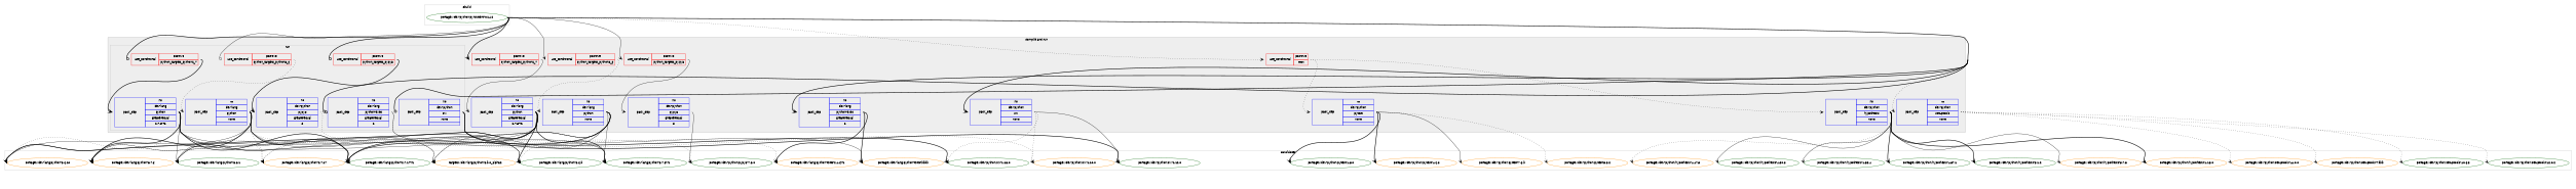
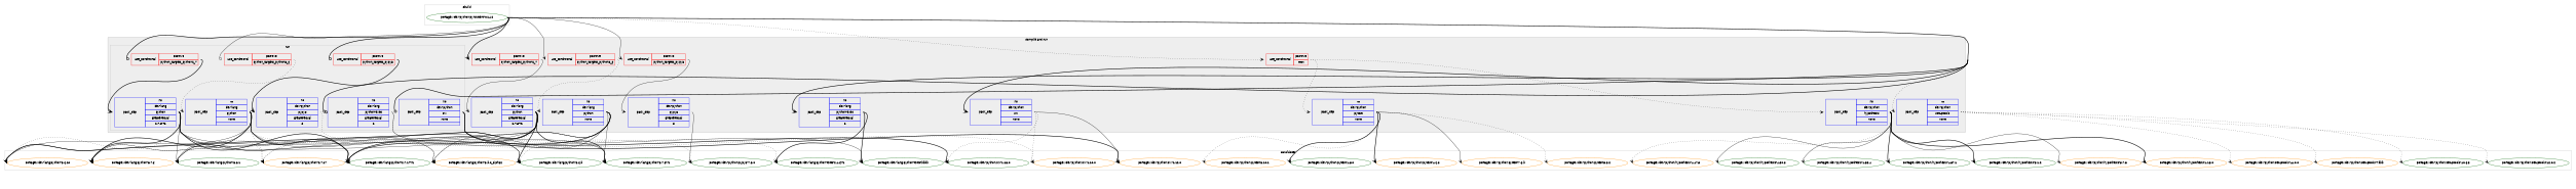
  digraph {
    compound=true
    concentrate=true
    fontname=Helvetica
    fontsize=10
    newrank=true
    rankdir=TB
    ranksep=1.5
    node [color=darkgreen fontname=Helvetica fontsize=10]
    edge [arrowhead=vee headport=w style=dotted tailport=e weight=100]
    n1 [label="portage://dev-python/pyrsistent-0.14.2" width=4]
    n2 [color=blue label=<<TABLE BORDER="0" CELLBORDER="1" CELLSPACING="0" CELLPADDING="4" WIDTH="220"><TR><TD ROWSPAN="6" CELLPADDING="30">pack_dep</TD></TR><TR><TD WIDTH="110">no</TD></TR><TR><TD>dev-python</TD></TR><TR><TD>pypy3</TD></TR><TR><TD>greaterequal</TD></TR><TR><TD>5</TD></TR></TABLE>> shape=none]
    n3 [color=red label=<<TABLE BORDER="0" CELLBORDER="1" CELLSPACING="0" CELLPADDING="4"><TR><TD ROWSPAN="3" CELLPADDING="10">use_conditional</TD></TR><TR><TD>positive</TD></TR><TR><TD>python_targets_pypy3</TD></TR></TABLE>> shape=none]
    n4 [color=blue label=<<TABLE BORDER="0" CELLBORDER="1" CELLSPACING="0" CELLPADDING="4" WIDTH="220"><TR><TD ROWSPAN="6" CELLPADDING="30">pack_dep</TD></TR><TR><TD WIDTH="110">no</TD></TR><TR><TD>dev-lang</TD></TR><TR><TD>python</TD></TR><TR><TD>greaterequal</TD></TR><TR><TD>2.7.5-r2</TD></TR></TABLE>> shape=none]
    n5 [color=red label=<<TABLE BORDER="0" CELLBORDER="1" CELLSPACING="0" CELLPADDING="4"><TR><TD ROWSPAN="3" CELLPADDING="10">use_conditional</TD></TR><TR><TD>positive</TD></TR><TR><TD>python_targets_python2_7</TD></TR></TABLE>> shape=none]
    n6 [color=blue label=<<TABLE BORDER="0" CELLBORDER="1" CELLSPACING="0" CELLPADDING="4" WIDTH="220"><TR><TD ROWSPAN="6" CELLPADDING="30">pack_dep</TD></TR><TR><TD WIDTH="110">no</TD></TR><TR><TD>dev-lang</TD></TR><TR><TD>python</TD></TR><TR><TD>none</TD></TR><TR><TD></TD></TR></TABLE>> shape=none]
    n7 [color=red label=<<TABLE BORDER="0" CELLBORDER="1" CELLSPACING="0" CELLPADDING="4"><TR><TD ROWSPAN="3" CELLPADDING="10">use_conditional</TD></TR><TR><TD>positive</TD></TR><TR><TD>python_targets_python3_6</TD></TR></TABLE>> shape=none]
    n8 [color=blue label=<<TABLE BORDER="0" CELLBORDER="1" CELLSPACING="0" CELLPADDING="4" WIDTH="220"><TR><TD ROWSPAN="6" CELLPADDING="30">pack_dep</TD></TR><TR><TD WIDTH="110">no</TD></TR><TR><TD>dev-python</TD></TR><TR><TD>hypothesis</TD></TR><TR><TD>none</TD></TR><TR><TD></TD></TR></TABLE>> shape=none]
    n9 [color=blue label=<<TABLE BORDER="0" CELLBORDER="1" CELLSPACING="0" CELLPADDING="4" WIDTH="220"><TR><TD ROWSPAN="6" CELLPADDING="30">pack_dep</TD></TR><TR><TD WIDTH="110">no</TD></TR><TR><TD>dev-python</TD></TR><TR><TD>pytest</TD></TR><TR><TD>none</TD></TR><TR><TD></TD></TR></TABLE>> shape=none]
    n10 [color=red label=<<TABLE BORDER="0" CELLBORDER="1" CELLSPACING="0" CELLPADDING="4"><TR><TD ROWSPAN="3" CELLPADDING="10">use_conditional</TD></TR><TR><TD>positive</TD></TR><TR><TD>test</TD></TR></TABLE>> shape=none]
    n11 [color=blue label=<<TABLE BORDER="0" CELLBORDER="1" CELLSPACING="0" CELLPADDING="4" WIDTH="220"><TR><TD ROWSPAN="6" CELLPADDING="30">pack_dep</TD></TR><TR><TD WIDTH="110">no</TD></TR><TR><TD>dev-lang</TD></TR><TR><TD>python-exec</TD></TR><TR><TD>greaterequal</TD></TR><TR><TD>2</TD></TR></TABLE>> shape=none]
    n12 [color=blue label=<<TABLE BORDER="0" CELLBORDER="1" CELLSPACING="0" CELLPADDING="4" WIDTH="220"><TR><TD ROWSPAN="6" CELLPADDING="30">pack_dep</TD></TR><TR><TD WIDTH="110">no</TD></TR><TR><TD>dev-python</TD></TR><TR><TD>setuptools</TD></TR><TR><TD>none</TD></TR><TR><TD></TD></TR></TABLE>> shape=none]
    n13 [color=blue label=<<TABLE BORDER="0" CELLBORDER="1" CELLSPACING="0" CELLPADDING="4" WIDTH="220"><TR><TD ROWSPAN="6" CELLPADDING="30">pack_dep</TD></TR><TR><TD WIDTH="110">no</TD></TR><TR><TD>dev-python</TD></TR><TR><TD>six</TD></TR><TR><TD>none</TD></TR><TR><TD></TD></TR></TABLE>> shape=none]
    n14 [color=blue label=<<TABLE BORDER="0" CELLBORDER="1" CELLSPACING="0" CELLPADDING="4" WIDTH="220"><TR><TD ROWSPAN="6" CELLPADDING="30">pack_dep</TD></TR><TR><TD WIDTH="110">no</TD></TR><TR><TD>dev-python</TD></TR><TR><TD>pypy3</TD></TR><TR><TD>greaterequal</TD></TR><TR><TD>5</TD></TR></TABLE>> shape=none]
    n15 [color=red label=<<TABLE BORDER="0" CELLBORDER="1" CELLSPACING="0" CELLPADDING="4"><TR><TD ROWSPAN="3" CELLPADDING="10">use_conditional</TD></TR><TR><TD>positive</TD></TR><TR><TD>python_targets_pypy3</TD></TR></TABLE>> shape=none]
    n16 [color=blue label=<<TABLE BORDER="0" CELLBORDER="1" CELLSPACING="0" CELLPADDING="4" WIDTH="220"><TR><TD ROWSPAN="6" CELLPADDING="30">pack_dep</TD></TR><TR><TD WIDTH="110">no</TD></TR><TR><TD>dev-lang</TD></TR><TR><TD>python</TD></TR><TR><TD>greaterequal</TD></TR><TR><TD>2.7.5-r2</TD></TR></TABLE>> shape=none]
    n17 [color=red label=<<TABLE BORDER="0" CELLBORDER="1" CELLSPACING="0" CELLPADDING="4"><TR><TD ROWSPAN="3" CELLPADDING="10">use_conditional</TD></TR><TR><TD>positive</TD></TR><TR><TD>python_targets_python2_7</TD></TR></TABLE>> shape=none]
    n18 [color=blue label=<<TABLE BORDER="0" CELLBORDER="1" CELLSPACING="0" CELLPADDING="4" WIDTH="220"><TR><TD ROWSPAN="6" CELLPADDING="30">pack_dep</TD></TR><TR><TD WIDTH="110">no</TD></TR><TR><TD>dev-lang</TD></TR><TR><TD>python</TD></TR><TR><TD>none</TD></TR><TR><TD></TD></TR></TABLE>> shape=none]
    n19 [color=red label=<<TABLE BORDER="0" CELLBORDER="1" CELLSPACING="0" CELLPADDING="4"><TR><TD ROWSPAN="3" CELLPADDING="10">use_conditional</TD></TR><TR><TD>positive</TD></TR><TR><TD>python_targets_python3_6</TD></TR></TABLE>> shape=none]
    n20 [color=blue label=<<TABLE BORDER="0" CELLBORDER="1" CELLSPACING="0" CELLPADDING="4" WIDTH="220"><TR><TD ROWSPAN="6" CELLPADDING="30">pack_dep</TD></TR><TR><TD WIDTH="110">no</TD></TR><TR><TD>dev-lang</TD></TR><TR><TD>python-exec</TD></TR><TR><TD>greaterequal</TD></TR><TR><TD>2</TD></TR></TABLE>> shape=none]
    n21 [color=blue label=<<TABLE BORDER="0" CELLBORDER="1" CELLSPACING="0" CELLPADDING="4" WIDTH="220"><TR><TD ROWSPAN="6" CELLPADDING="30">pack_dep</TD></TR><TR><TD WIDTH="110">no</TD></TR><TR><TD>dev-python</TD></TR><TR><TD>six</TD></TR><TR><TD>none</TD></TR><TR><TD></TD></TR></TABLE>> shape=none]
-   n22 [color=darkorange label="targets://dev-lang/python-3.9.0_alpha2" width=4]
+   n22 [color=darkorange label="portage://dev-lang/python-3.9.0_alpha2" width=4]
    n23 [label="portage://dev-lang/python-3.8.1" width=4]
    n24 [color=darkorange label="portage://dev-lang/python-3.7.6" width=4]
    n25 [label="portage://dev-lang/python-3.7.5-r1" width=4]
    n26 [label="portage://dev-lang/python-3.6.9" width=4]
    n27 [color=darkorange label="portage://dev-lang/python-3.6.10" width=4]
    n28 [label="portage://dev-lang/python-2.7.17-r1" width=4]
    n29 [color=darkorange label="portage://dev-lang/python-2.7.17" width=4]
    n30 [label="portage://dev-python/pypy3-7.3.0" width=4]
    n31 [color=darkorange label="portage://dev-python/pytest-5.3.2" width=4]
    n32 [color=darkorange label="portage://dev-python/pytest-7.6.9" width=4]
    n33 [color=darkorange label="portage://dev-python/pytest-4.6.8" width=4]
    n34 [label="portage://dev-python/pytest-4.5.0" width=4]
+   n35 [color=darkorange label="portage://dev-python/pytest-3.10.1" width=4]
    n36 [color=darkorange label="portage://dev-python/hypothesis-5.7.3" width=4]
    n37 [label="portage://dev-python/hypothesis-5.1.2" width=4]
    n38 [label="portage://dev-python/hypothesis-4.57.1" width=4]
    n39 [label="portage://dev-python/hypothesis-4.55.4" width=4]
    n40 [label="portage://dev-python/hypothesis-4.50.8" width=4]
    n41 [color=darkorange label="portage://dev-python/hypothesis-4.47.5" width=4]
    n42 [color=darkorange label="portage://dev-python/hypothesis-4.15.0" width=4]
-   n43 [color=darkorange label="portage://dev-lang/python-exec-9999" width=4]
-   n44 [color=darkorange label="portage://dev-lang/python-exec-2.4.6-r1" width=4]
+   n43 [label="portage://dev-lang/python-exec-9999" width=4]
+   n44 [label="portage://dev-lang/python-exec-2.4.6-r1" width=4]
    n45 [color=darkorange label="portage://dev-python/setuptools-7999" width=4]
    n46 [color=darkorange label="portage://dev-python/setuptools-44.0.0" width=4]
    n47 [label="portage://dev-python/setuptools-42.0.2" width=4]
    n48 [label="portage://dev-python/setuptools-40.6.3" width=4]
    n49 [label="portage://dev-python/six-1.13.0" width=4]
-   n50 [label="portage://dev-python/six-1.12.0" width=4]
+   n50 [color=darkorange label="portage://dev-python/six-1.12.0" width=4]
    n51 [color=darkorange label="portage://dev-python/six-1.10.0" width=4]
    subgraph cluster_1 {
      color=gray
      label=<<i>ebuild</i>>
      n1
    }
    subgraph cluster_2 {
      color=gray
      label=<<i>dependencies</i>>
      subgraph cluster_3 {
        color=gray
        fillcolor="#eeeeee"
        label=<<i>compile</i>>
        style=filled
        subgraph sub_4 {
          color=gray
          fillcolor="#eeeeee"
          label=<<i>compile</i>>
          style=filled
          n3
          subgraph sub_5 {
            color=gray
            fillcolor="#eeeeee"
            label=<<i>compile</i>>
            style=filled
            n2
          }
        }
        subgraph sub_6 {
          color=gray
          fillcolor="#eeeeee"
          label=<<i>compile</i>>
          style=filled
          n5
          subgraph sub_7 {
            color=gray
            fillcolor="#eeeeee"
            label=<<i>compile</i>>
            style=filled
            n4
          }
        }
        subgraph sub_8 {
          color=gray
          fillcolor="#eeeeee"
          label=<<i>compile</i>>
          style=filled
          n7
          subgraph sub_9 {
            color=gray
            fillcolor="#eeeeee"
            label=<<i>compile</i>>
            style=filled
            n6
          }
        }
        subgraph sub_10 {
          color=gray
          fillcolor="#eeeeee"
          label=<<i>compile</i>>
          style=filled
          n10
          subgraph sub_11 {
            color=gray
            fillcolor="#eeeeee"
            label=<<i>compile</i>>
            style=filled
            n8
          }
          subgraph sub_12 {
            color=gray
            fillcolor="#eeeeee"
            label=<<i>compile</i>>
            style=filled
            n9
          }
        }
        subgraph sub_13 {
          color=gray
          fillcolor="#eeeeee"
          label=<<i>compile</i>>
          style=filled
          n11
        }
        subgraph sub_14 {
          color=gray
          fillcolor="#eeeeee"
          label=<<i>compile</i>>
          style=filled
          n12
        }
        subgraph sub_15 {
          color=gray
          fillcolor="#eeeeee"
          label=<<i>compile</i>>
          style=filled
          n13
        }
      }
      subgraph cluster_16 {
        color=gray
        fillcolor="#eeeeee"
        label=<<i>compile and run</i>>
        style=filled
      }
      subgraph cluster_17 {
        color=gray
        fillcolor="#eeeeee"
        label=<<i>run</i>>
        style=filled
        subgraph sub_18 {
          color=gray
          fillcolor="#eeeeee"
          label=<<i>run</i>>
          style=filled
          n15
          subgraph sub_19 {
            color=gray
            fillcolor="#eeeeee"
            label=<<i>run</i>>
            style=filled
            n14
          }
        }
        subgraph sub_20 {
          color=gray
          fillcolor="#eeeeee"
          label=<<i>run</i>>
          style=filled
          n17
          subgraph sub_21 {
            color=gray
            fillcolor="#eeeeee"
            label=<<i>run</i>>
            style=filled
            n16
          }
        }
        subgraph sub_22 {
          color=gray
          fillcolor="#eeeeee"
          label=<<i>run</i>>
          style=filled
          n19
          subgraph sub_23 {
            color=gray
            fillcolor="#eeeeee"
            label=<<i>run</i>>
            style=filled
            n18
          }
        }
        subgraph sub_24 {
          color=gray
          fillcolor="#eeeeee"
          label=<<i>run</i>>
          style=filled
          n20
        }
        subgraph sub_25 {
          color=gray
          fillcolor="#eeeeee"
          label=<<i>run</i>>
          style=filled
          n21
        }
      }
    }
    subgraph cluster_26 {
      color=gray
      label=<<i>candidates</i>>
      rank=same
      subgraph sub_27 {
        color=black
        label=<<i>candidates</i>>
        nodesep=1
        rank=same
        n22
        n23
        n24
        n25
        n26
        n27
        n28
        n29
      }
      subgraph sub_28 {
        color=black
        label=<<i>candidates</i>>
        nodesep=1
        rank=same
        n30
      }
      subgraph sub_29 {
        color=black
        label=<<i>candidates</i>>
        nodesep=1
        rank=same
        n22
        n23
        n24
        n25
        n26
        n27
        n28
        n29
      }
      subgraph sub_30 {
        color=black
        label=<<i>candidates</i>>
        nodesep=1
        rank=same
        n31
        n32
        n33
        n34
+       n35
      }
      subgraph sub_31 {
        color=black
        label=<<i>candidates</i>>
        nodesep=1
        rank=same
        n36
        n37
        n38
        n39
        n40
        n41
        n42
      }
      subgraph sub_32 {
        color=black
        label=<<i>candidates</i>>
        nodesep=1
        rank=same
        n43
        n44
      }
      subgraph sub_33 {
        color=black
        label=<<i>candidates</i>>
        nodesep=1
        rank=same
        n45
        n46
        n47
        n48
      }
      subgraph sub_34 {
        color=black
        label=<<i>candidates</i>>
        nodesep=1
        rank=same
        n49
        n50
        n51
      }
      subgraph sub_35 {
        color=black
        label=<<i>candidates</i>>
        nodesep=1
        rank=same
        n30
      }
      subgraph sub_36 {
        color=black
        label=<<i>candidates</i>>
        nodesep=1
        rank=same
        n22
        n23
        n24
        n25
        n26
        n27
        n28
        n29
      }
      subgraph sub_37 {
        color=black
        label=<<i>candidates</i>>
        nodesep=1
        rank=same
        n22
        n23
        n24
        n25
        n26
        n27
        n28
        n29
      }
      subgraph sub_38 {
        color=black
        label=<<i>candidates</i>>
        nodesep=1
        rank=same
        n43
        n44
      }
      subgraph sub_39 {
        color=black
        label=<<i>candidates</i>>
        nodesep=1
        rank=same
        n49
        n50
        n51
      }
    }
    n1 -> n3 [style=solid weight=20]
    n1 -> n5 [style=bold weight=20]
    n1 -> n7 [style=solid weight=20]
    n1 -> n10 [weight=20]
    n1 -> n11 [style=bold weight=20]
    n1 -> n12 [weight=20]
    n1 -> n13 [style=bold weight=20]
    n1 -> n15 [arrowhead=odot style=bold weight=20]
    n1 -> n17 [arrowhead=odot style=bold weight=20]
    n1 -> n19 [arrowhead=odot style=solid weight=20]
    n1 -> n20 [arrowhead=odot style=bold weight=20]
    n1 -> n21 [arrowhead=odot style=bold weight=20]
    n2 -> n30 [style=solid]
    n3 -> n2 [style=solid weight=20]
    n4 -> n22
    n4 -> n23 [style=solid]
    n4 -> n24 [style=solid]
    n4 -> n25 [style=bold]
    n4 -> n26 [style=bold]
    n4 -> n27 [style=bold]
    n4 -> n28 [style=bold]
    n4 -> n29
    n5 -> n4 [style=solid weight=20]
    n6 -> n22 [style=solid]
    n6 -> n23 [style=solid]
    n6 -> n24
    n6 -> n25 [style=solid]
    n6 -> n26
    n6 -> n27 [style=solid]
    n6 -> n28 [style=bold]
    n6 -> n29
    n7 -> n6 [weight=20]
    n8 -> n36 [style=solid]
    n8 -> n37 [style=bold]
    n8 -> n38 [style=bold]
    n8 -> n39 [style=solid]
    n8 -> n40 [style=solid]
    n8 -> n41
    n8 -> n42 [style=bold]
    n9 -> n31
    n9 -> n32 [style=solid]
    n9 -> n33 [style=bold]
    n9 -> n34 [style=bold]
+   n9 -> n35
    n10 -> n8 [weight=20]
    n10 -> n9 [weight=20]
    n11 -> n43 [style=bold]
    n11 -> n44 [style=bold]
    n12 -> n45
    n12 -> n46
    n12 -> n47
    n12 -> n48
    n13 -> n49
    n13 -> n50 [style=solid]
    n13 -> n51
    n14 -> n30
    n15 -> n14 [style=bold weight=20]
    n16 -> n22 [style=solid]
    n16 -> n23 [style=solid]
    n16 -> n24 [style=bold]
    n16 -> n25 [style=solid]
    n16 -> n26 [style=solid]
    n16 -> n27
    n16 -> n28 [style=bold]
    n16 -> n29
    n17 -> n16 [style=bold weight=20]
    n18 -> n22
    n18 -> n23 [style=solid]
    n18 -> n24 [style=bold]
    n18 -> n25
    n18 -> n26 [style=solid]
    n18 -> n27 [style=solid]
    n18 -> n28 [style=bold]
    n18 -> n29
    n19 -> n18 [weight=20]
    n20 -> n43 [style=solid]
    n20 -> n44
    n21 -> n49 [style=bold]
    n21 -> n50 [style=bold]
    n21 -> n51
  }
